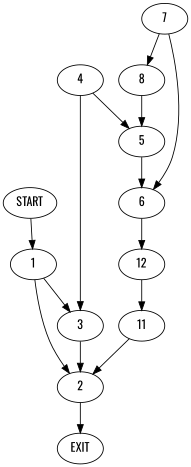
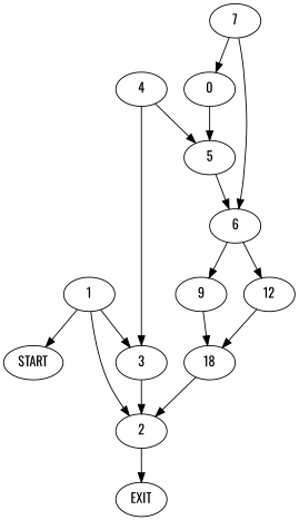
  digraph {
    fontname=Oswald
    node [fontname=Oswald]
    edge [fontname=Oswald]
    n1 [label=START]
    1
    2
    3
    n5 [label=EXIT]
    4
    5
    6
+   9
    n10 [label=12]
    7
-   8
-   11
-   n1 -> 1
+   8 [label=0]
+   11 [label=18]
+   1 -> n1
    1 -> 2
    1 -> 3
    2 -> n5
    3 -> 2
    4 -> 3
    4 -> 5
    5 -> 6
+   6 -> 9
    6 -> n10
+   9 -> 11
    n10 -> 11
    7 -> 6
    7 -> 8
    8 -> 5
    11 -> 2
  }
